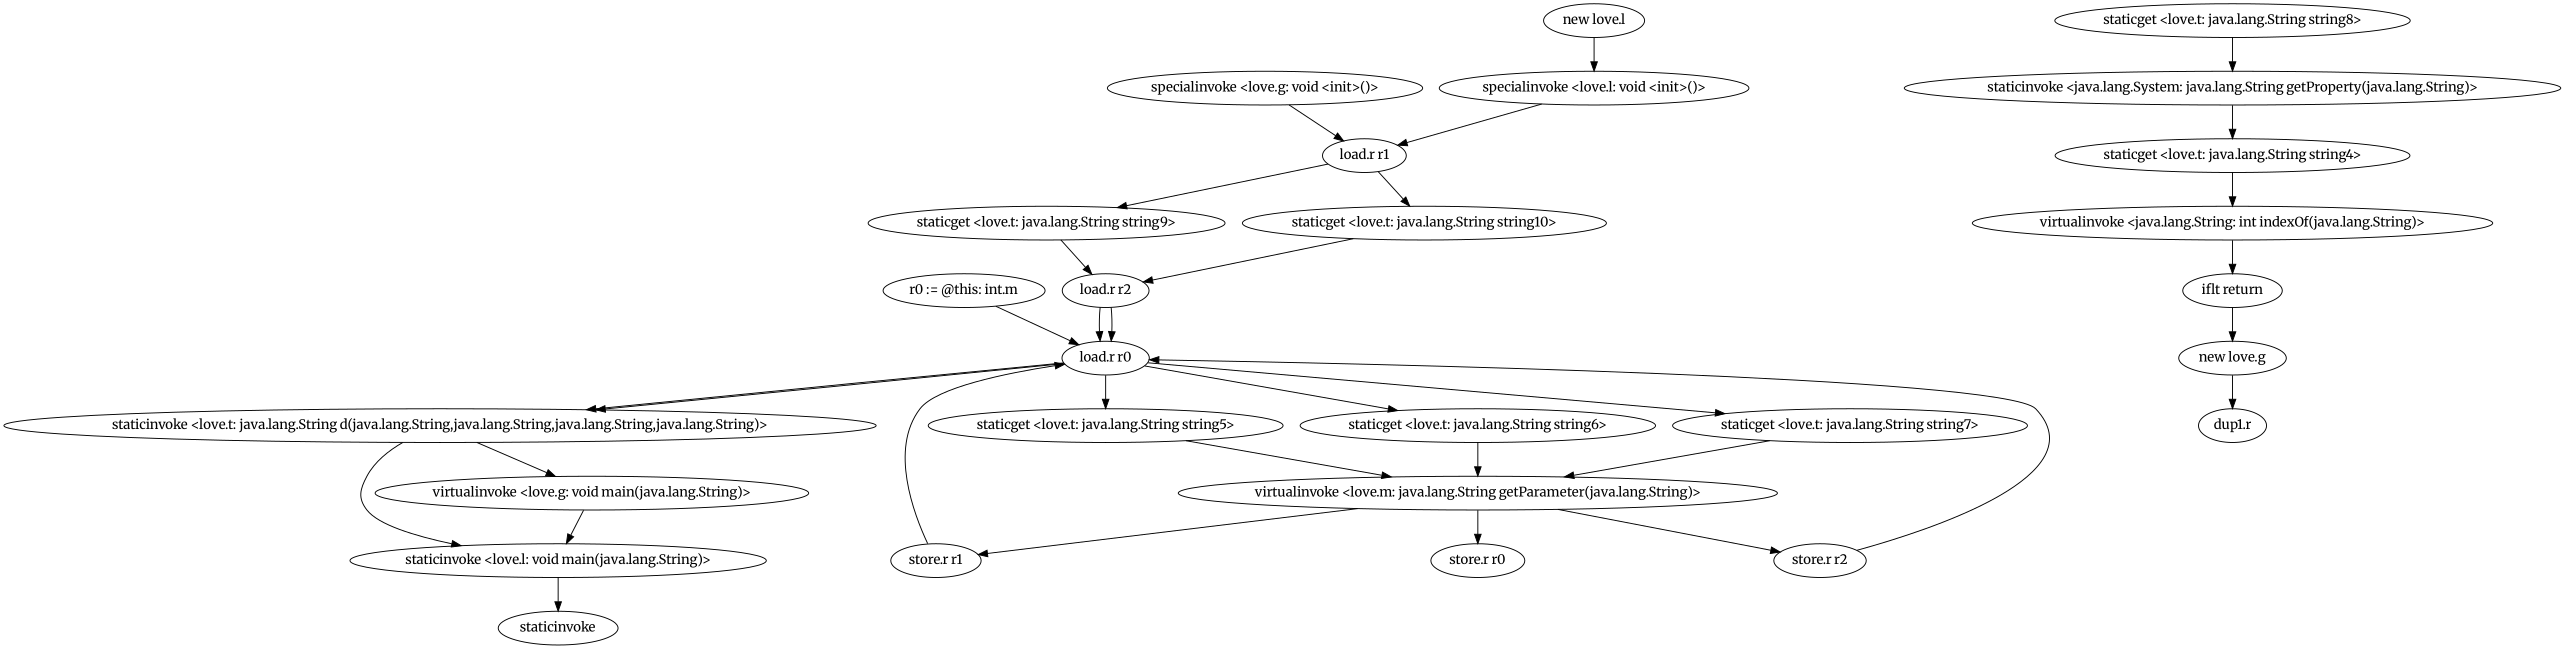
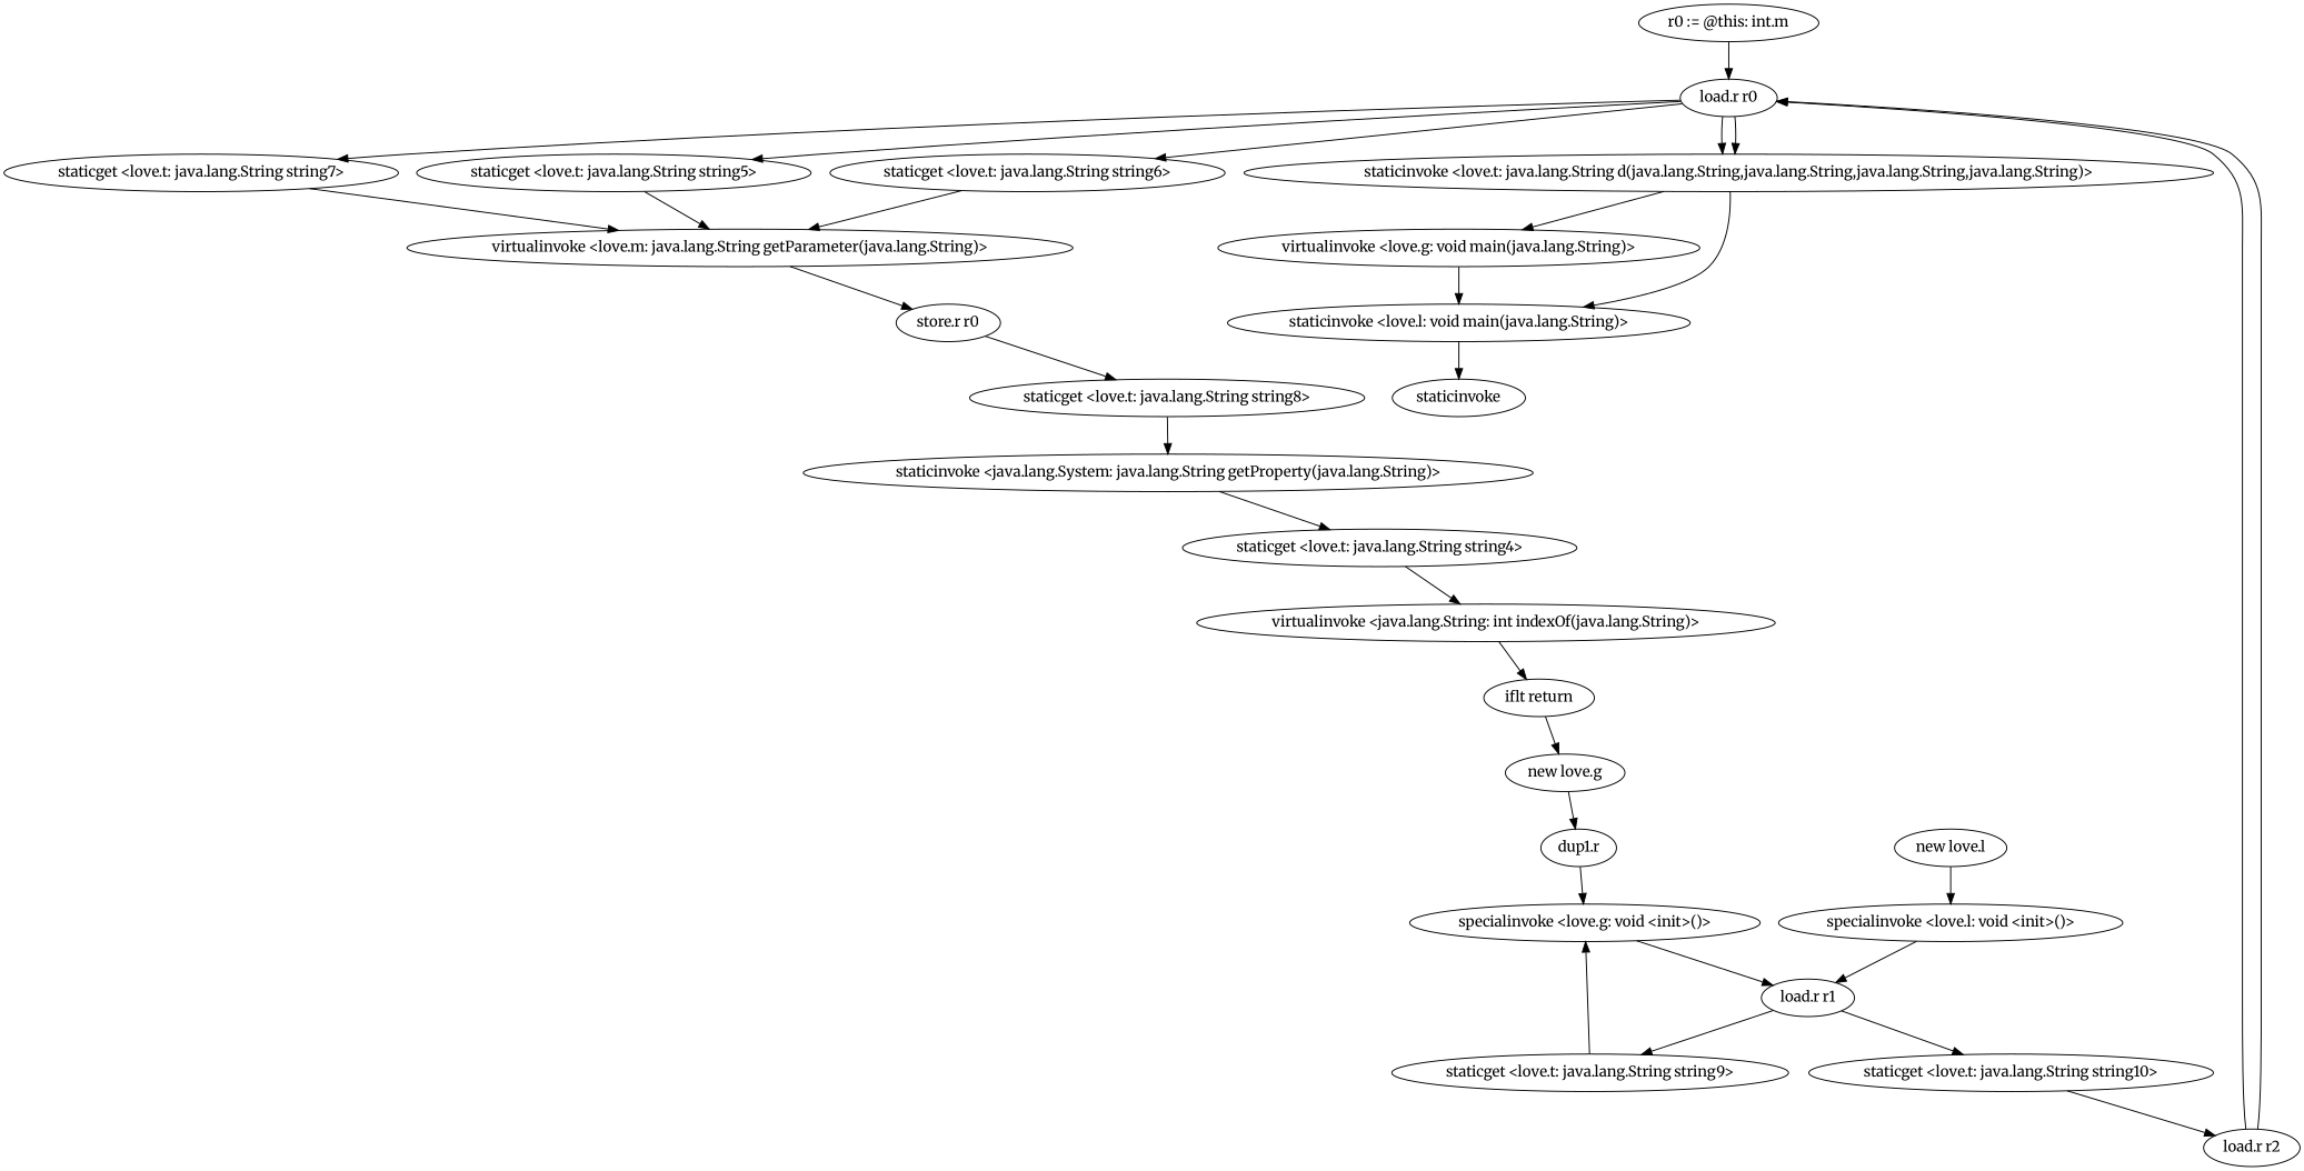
  digraph {
    fontname=Merriweather
    node [fontname=Merriweather]
    edge [fontname=Merriweather]
    n1 [label="r0 := @this: int.m"]
    "load.r r0"
    "staticget <love.t: java.lang.String string5>"
    "staticget <love.t: java.lang.String string6>"
    "staticget <love.t: java.lang.String string7>"
    "staticinvoke <love.t: java.lang.String d(java.lang.String,java.lang.String,java.lang.String,java.lang.String)>"
    "virtualinvoke <love.m: java.lang.String getParameter(java.lang.String)>"
    "virtualinvoke <love.g: void main(java.lang.String)>"
    "staticinvoke <love.l: void main(java.lang.String)>"
-   "store.r r1"
-   "store.r r2"
    "store.r r0"
    "staticget <love.t: java.lang.String string8>"
    "staticinvoke <java.lang.System: java.lang.String getProperty(java.lang.String)>"
    "staticget <love.t: java.lang.String string4>"
    "virtualinvoke <java.lang.String: int indexOf(java.lang.String)>"
    "iflt return"
    "new love.g"
    "dup1.r"
    "specialinvoke <love.g: void <init>()>"
    "load.r r1"
    "staticget <love.t: java.lang.String string9>"
    "staticget <love.t: java.lang.String string10>"
    "load.r r2"
    n25 [label=staticinvoke]
    "new love.l"
    "specialinvoke <love.l: void <init>()>"
    n1 -> "load.r r0"
    "load.r r0" -> "staticget <love.t: java.lang.String string5>"
    "load.r r0" -> "staticget <love.t: java.lang.String string6>"
    "load.r r0" -> "staticget <love.t: java.lang.String string7>"
    "load.r r0" -> "staticinvoke <love.t: java.lang.String d(java.lang.String,java.lang.String,java.lang.String,java.lang.String)>"
    "load.r r0" -> "staticinvoke <love.t: java.lang.String d(java.lang.String,java.lang.String,java.lang.String,java.lang.String)>"
    "staticget <love.t: java.lang.String string5>" -> "virtualinvoke <love.m: java.lang.String getParameter(java.lang.String)>"
    "staticget <love.t: java.lang.String string6>" -> "virtualinvoke <love.m: java.lang.String getParameter(java.lang.String)>"
    "staticget <love.t: java.lang.String string7>" -> "virtualinvoke <love.m: java.lang.String getParameter(java.lang.String)>"
    "staticinvoke <love.t: java.lang.String d(java.lang.String,java.lang.String,java.lang.String,java.lang.String)>" -> "virtualinvoke <love.g: void main(java.lang.String)>"
    "staticinvoke <love.t: java.lang.String d(java.lang.String,java.lang.String,java.lang.String,java.lang.String)>" -> "staticinvoke <love.l: void main(java.lang.String)>"
-   "virtualinvoke <love.m: java.lang.String getParameter(java.lang.String)>" -> "store.r r1"
-   "virtualinvoke <love.m: java.lang.String getParameter(java.lang.String)>" -> "store.r r2"
    "virtualinvoke <love.m: java.lang.String getParameter(java.lang.String)>" -> "store.r r0"
    "virtualinvoke <love.g: void main(java.lang.String)>" -> "staticinvoke <love.l: void main(java.lang.String)>"
    "staticinvoke <love.l: void main(java.lang.String)>" -> n25
-   "store.r r1" -> "load.r r0"
-   "store.r r2" -> "load.r r0"
+   "store.r r0" -> "staticget <love.t: java.lang.String string8>"
    "staticget <love.t: java.lang.String string8>" -> "staticinvoke <java.lang.System: java.lang.String getProperty(java.lang.String)>"
    "staticinvoke <java.lang.System: java.lang.String getProperty(java.lang.String)>" -> "staticget <love.t: java.lang.String string4>"
    "staticget <love.t: java.lang.String string4>" -> "virtualinvoke <java.lang.String: int indexOf(java.lang.String)>"
    "virtualinvoke <java.lang.String: int indexOf(java.lang.String)>" -> "iflt return"
    "iflt return" -> "new love.g"
    "new love.g" -> "dup1.r"
+   "dup1.r" -> "specialinvoke <love.g: void <init>()>"
    "specialinvoke <love.g: void <init>()>" -> "load.r r1"
    "load.r r1" -> "staticget <love.t: java.lang.String string9>"
    "load.r r1" -> "staticget <love.t: java.lang.String string10>"
-   "staticget <love.t: java.lang.String string9>" -> "load.r r2"
+   "staticget <love.t: java.lang.String string9>" -> "specialinvoke <love.g: void <init>()>"
    "staticget <love.t: java.lang.String string10>" -> "load.r r2"
    "load.r r2" -> "load.r r0"
    "load.r r2" -> "load.r r0"
    "new love.l" -> "specialinvoke <love.l: void <init>()>"
    "specialinvoke <love.l: void <init>()>" -> "load.r r1"
  }
